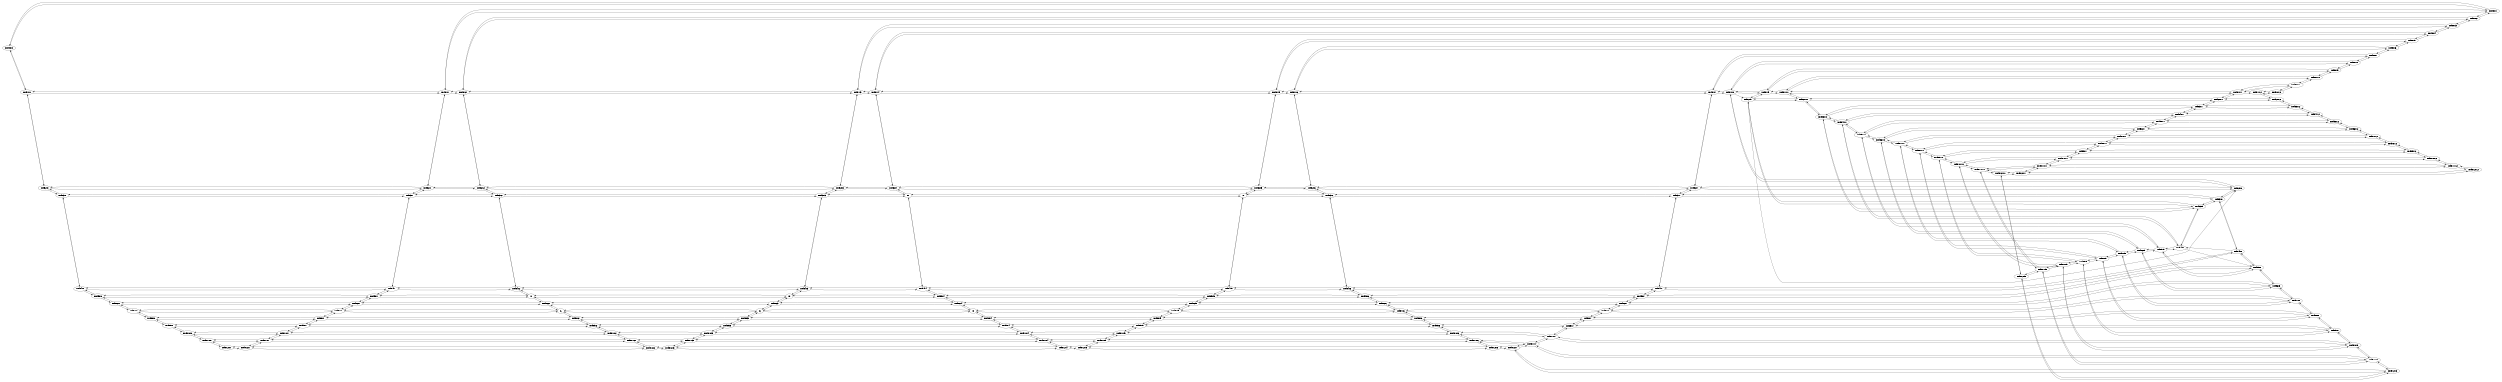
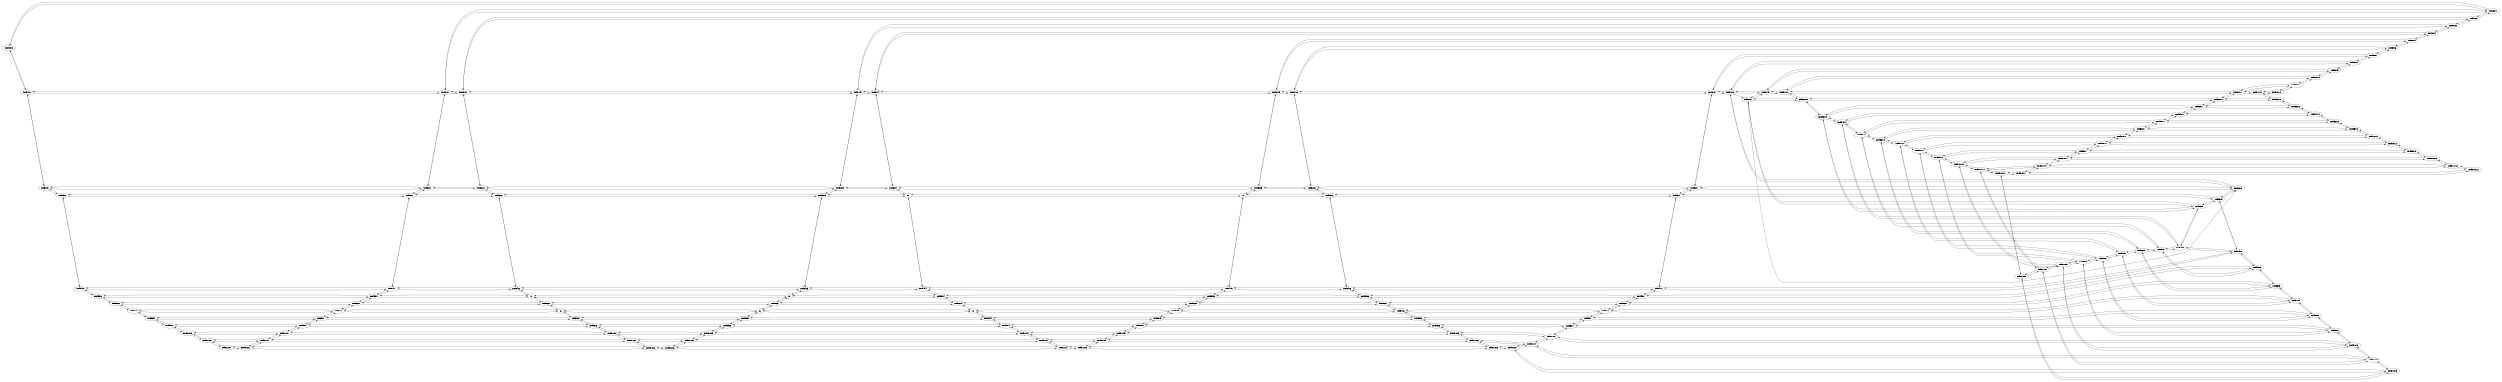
  digraph {
    rankdir=LR
    node0_0
    node1_0
    node0_1
    node1_1
    node2_0
    node0_2
    node1_2
    node2_1
    node3_0
    node0_3
    node1_3
    node2_2
    node3_1
    node0_4
    node1_4
    node2_3
    node3_2
    node0_5
    node1_5
    node2_4
    node3_3
    node0_6
    node1_6
    node2_5
    n25 [label=R]
    node0_7
    node1_7
    node2_6
    n29 [label=U]
    node0_8
    node1_8
    node2_7
    node3_6
    node0_9
    node1_9
    node2_8
    node2_9
    node3_7
    node0_10
    node1_10
    node3_8
    node0_11
    node1_11
    node2_10
    node3_9
    node0_12
    node1_12
    node2_11
    node3_10
    node2_12
    node3_11
    node3_12
    node4_0
    node4_1
    node4_2
    node4_3
    node4_4
    node4_5
    node4_6
    node4_7
    node4_8
    node4_9
    node4_10
    node4_11
    node4_12
    node5_0
    node5_1
    n68 [label=A]
    n69 [label="Ñ"]
    node5_4
    node5_5
    node5_6
    node5_7
    node5_8
    node5_9
    node5_10
    node5_11
    node5_12
    node6_0
    node6_1
    node6_2
    node6_3
    node6_4
    node6_5
    node6_6
    node6_7
    node6_8
    node6_9
    node6_10
    node6_11
    node6_12
    node7_0
    node7_1
    n94 [label=C]
    n95 [label=G]
    n96 [label=D]
    node7_5
    node7_6
    node7_7
    node7_8
    node7_9
    node7_10
    node7_11
    node7_12
    node8_0
    node8_1
    node8_2
    node8_3
    node8_4
    node8_5
    node8_6
    node8_7
    node8_8
    node8_9
    node8_10
    node8_11
    node8_12
    node9_0
    node9_1
    node9_2
    node9_3
    node9_4
    node9_5
    node9_6
    node9_7
    node9_8
    node9_9
    node9_10
    node9_11
    node9_12
    node10_0
    node10_1
    node10_2
    node10_3
    node10_4
    node10_5
    node10_6
    node10_7
    node10_8
    node10_9
    node10_10
    node10_11
    node10_12
    node11_0
    node11_1
    node11_2
    node11_3
    node11_4
    node11_5
    node11_6
    node11_7
    node11_8
    node11_9
    node11_10
    node11_11
    node11_12
    node12_0
    node12_1
    node12_2
    node12_3
    node12_4
    node12_5
    node12_6
    node12_7
    node12_8
    node12_9
    node12_10
    node12_11
    node12_12
    node0_0 -> node1_0
    node0_0 -> node0_1
    node1_0 -> node0_0
    node1_0 -> node1_1
    node1_0 -> node2_0
    node0_1 -> node0_0
    node0_1 -> node1_1
    node0_1 -> node0_2
    node1_1 -> node1_0
    node1_1 -> node0_1
    node1_1 -> node1_2
    node1_1 -> node2_1
    node2_0 -> node1_0
    node2_0 -> node2_1
    node2_0 -> node3_0
    node0_2 -> node0_1
    node0_2 -> node1_2
    node0_2 -> node0_3
    node1_2 -> node1_1
    node1_2 -> node0_2
    node1_2 -> node1_3
    node1_2 -> node2_2
    node2_1 -> node1_1
    node2_1 -> node2_0
    node2_1 -> node2_2
    node2_1 -> node3_1
    node3_0 -> node2_0
    node3_0 -> node3_1
    node3_0 -> node4_0
    node0_3 -> node0_2
    node0_3 -> node1_3
    node0_3 -> node0_4
    node1_3 -> node1_2
    node1_3 -> node0_3
    node1_3 -> node1_4
    node1_3 -> node2_3
    node2_2 -> node1_2
    node2_2 -> node2_1
    node2_2 -> node2_3
    node2_2 -> node3_2
    node3_1 -> node2_1
    node3_1 -> node3_0
    node3_1 -> node3_2
    node3_1 -> node4_1
    node0_4 -> node0_3
    node0_4 -> node1_4
    node0_4 -> node0_5
    node1_4 -> node1_3
    node1_4 -> node0_4
    node1_4 -> node1_5
    node1_4 -> node2_4
    node2_3 -> node1_3
    node2_3 -> node2_2
    node2_3 -> node2_4
    node2_3 -> node3_3
    node3_2 -> node2_2
    node3_2 -> node3_1
    node3_2 -> node3_3
    node3_2 -> node4_2
    node0_5 -> node0_4
    node0_5 -> node1_5
    node0_5 -> node0_6
    node1_5 -> node1_4
    node1_5 -> node0_5
    node1_5 -> node1_6
    node1_5 -> node2_5
    node2_4 -> node1_4
    node2_4 -> node2_3
    node2_4 -> node2_5
    node2_4 -> n25
    node3_3 -> node2_3
    node3_3 -> node3_2
    node3_3 -> n25
    node3_3 -> node4_3
    node0_6 -> node0_5
    node0_6 -> node1_6
    node0_6 -> node0_7
    node1_6 -> node1_5
    node1_6 -> node0_6
    node1_6 -> node1_7
    node1_6 -> node2_6
    node2_5 -> node1_5
    node2_5 -> node2_4
    node2_5 -> node2_6
    node2_5 -> n29
    n25 -> node2_4
    n25 -> node3_3
    n25 -> n29
    n25 -> node4_4
    node0_7 -> node0_6
    node0_7 -> node1_7
    node0_7 -> node0_8
    node1_7 -> node1_6
    node1_7 -> node0_7
    node1_7 -> node1_8
    node1_7 -> node2_7
    node2_6 -> node1_6
    node2_6 -> node2_5
    node2_6 -> node2_7
    node2_6 -> node3_6
    n29 -> node2_5
    n29 -> n25
    n29 -> node3_6
    n29 -> node4_5
    node0_8 -> node0_7
    node0_8 -> node1_8
    node0_8 -> node0_9
    node1_8 -> node1_7
    node1_8 -> node0_8
    node1_8 -> node1_9
    node1_8 -> node2_8
    node1_8 -> node2_9
    node2_7 -> node1_7
    node2_7 -> node2_6
    node2_7 -> node2_8
    node2_7 -> node3_7
    node3_6 -> node2_6
    node3_6 -> n29
    node3_6 -> node3_7
    node3_6 -> node4_6
    node0_9 -> node0_8
    node0_9 -> node1_9
    node0_9 -> node0_10
    node1_9 -> node1_8
    node1_9 -> node0_9
    node1_9 -> node2_9
    node1_9 -> node1_10
    node2_8 -> node1_8
    node2_8 -> node2_7
    node2_8 -> node3_8
    node2_9 -> node1_9
    node2_9 -> node2_8
    node2_9 -> node2_10
    node2_9 -> node3_9
    node3_7 -> node2_7
    node3_7 -> node3_6
    node3_7 -> node3_8
    node3_7 -> node4_7
    node0_10 -> node0_9
    node0_10 -> node1_10
    node0_10 -> node0_11
    node1_10 -> node1_9
    node1_10 -> node0_10
    node1_10 -> node1_11
    node1_10 -> node2_10
    node3_8 -> node2_8
    node3_8 -> node3_7
    node3_8 -> node3_9
    node3_8 -> node4_8
    node0_11 -> node0_10
    node0_11 -> node1_11
    node0_11 -> node0_12
    node1_11 -> node1_10
    node1_11 -> node0_11
    node1_11 -> node1_12
    node1_11 -> node2_11
    node2_10 -> node2_9
    node2_10 -> node1_10
    node2_10 -> node2_11
    node2_10 -> node3_10
    node3_9 -> node2_9
    node3_9 -> node3_8
    node3_9 -> node3_10
    node3_9 -> node4_9
    node0_12 -> node0_11
    node0_12 -> node1_12
    node1_12 -> node1_11
    node1_12 -> node0_12
    node1_12 -> node2_12
    node2_11 -> node1_11
    node2_11 -> node2_10
    node2_11 -> node2_12
    node2_11 -> node3_11
    node3_10 -> node2_10
    node3_10 -> node3_9
    node3_10 -> node3_11
    node3_10 -> node4_10
    node2_12 -> node1_12
    node2_12 -> node2_11
    node2_12 -> node3_12
    node3_11 -> node2_11
    node3_11 -> node3_10
    node3_11 -> node3_12
    node3_11 -> node4_11
    node3_12 -> node2_12
    node3_12 -> node3_11
    node3_12 -> node4_12
    node4_0 -> node3_0
    node4_0 -> node4_1
    node4_0 -> node5_0
    node4_1 -> node3_1
    node4_1 -> node4_0
    node4_1 -> node4_2
    node4_1 -> node5_1
    node4_2 -> node3_2
    node4_2 -> node4_1
    node4_2 -> node4_3
    node4_2 -> n68
    node4_3 -> node3_3
    node4_3 -> node4_2
    node4_3 -> node4_4
    node4_3 -> n69
    node4_4 -> n25
    node4_4 -> node4_3
    node4_4 -> node4_5
    node4_4 -> node5_4
    node4_5 -> n29
    node4_5 -> node4_4
    node4_5 -> node4_6
    node4_5 -> node5_5
    node4_6 -> node3_6
    node4_6 -> node4_5
    node4_6 -> node4_7
    node4_6 -> node5_6
    node4_7 -> node3_7
    node4_7 -> node4_6
    node4_7 -> node4_8
    node4_7 -> node5_7
    node4_8 -> node3_8
    node4_8 -> node4_7
    node4_8 -> node4_9
    node4_8 -> node5_8
    node4_9 -> node3_9
-   node4_9 -> node5_8
+   node4_9 -> node4_8
    node4_9 -> node4_10
    node4_9 -> node5_9
    node4_10 -> node3_10
    node4_10 -> node4_9
    node4_10 -> node4_11
    node4_10 -> node5_10
    node4_11 -> node3_11
    node4_11 -> node4_10
    node4_11 -> node4_12
    node4_11 -> node5_11
    node4_12 -> node3_12
    node4_12 -> node4_11
    node4_12 -> node5_12
    node5_0 -> node4_0
    node5_0 -> node5_1
    node5_0 -> node6_0
    node5_1 -> node4_1
    node5_1 -> node5_0
    node5_1 -> n68
    node5_1 -> node6_1
    n68 -> node4_2
    n68 -> node5_1
    n68 -> n69
    n68 -> node6_2
    n69 -> node4_3
    n69 -> n68
    n69 -> node5_4
    n69 -> node6_3
    node5_4 -> node4_4
    node5_4 -> n69
    node5_4 -> node5_5
    node5_4 -> node6_4
    node5_5 -> node4_5
    node5_5 -> node5_4
    node5_5 -> node5_6
    node5_5 -> node6_5
    node5_6 -> node4_6
    node5_6 -> node5_5
    node5_6 -> node5_7
    node5_6 -> node6_6
    node5_7 -> node4_7
    node5_7 -> node5_6
    node5_7 -> node5_8
    node5_7 -> node6_7
    node5_8 -> node4_8
    node5_8 -> node5_7
    node5_8 -> node5_9
    node5_8 -> node6_8
    node5_9 -> node4_9
    node5_9 -> node5_8
    node5_9 -> node5_10
    node5_9 -> node6_9
    node5_10 -> node4_10
    node5_10 -> node5_9
    node5_10 -> node5_11
    node5_10 -> node6_10
    node5_11 -> node4_11
    node5_11 -> node5_10
    node5_11 -> node5_12
    node5_11 -> node6_11
    node5_12 -> node4_12
    node5_12 -> node5_11
    node5_12 -> node6_12
    node6_0 -> node5_0
    node6_0 -> node6_1
    node6_0 -> node7_0
    node6_1 -> node5_1
    node6_1 -> node6_0
    node6_1 -> node6_2
    node6_1 -> node7_1
    node6_2 -> n68
    node6_2 -> node6_1
    node6_2 -> node6_3
    node6_2 -> n94
    node6_3 -> n69
    node6_3 -> node6_2
    node6_3 -> node6_4
    node6_3 -> n95
    node6_4 -> node5_4
    node6_4 -> node6_3
    node6_4 -> node6_5
    node6_4 -> n96
    node6_5 -> node5_5
    node6_5 -> node6_4
    node6_5 -> node6_6
    node6_5 -> node7_5
    node6_6 -> node5_6
    node6_6 -> node6_5
    node6_6 -> node6_7
    node6_6 -> node7_6
    node6_7 -> node5_7
    node6_7 -> node6_6
    node6_7 -> node6_8
    node6_7 -> node7_7
    node6_8 -> node5_8
    node6_8 -> node6_7
    node6_8 -> node6_9
    node6_8 -> node7_8
    node6_9 -> node5_9
    node6_9 -> node6_8
    node6_9 -> node6_10
    node6_9 -> node7_9
    node6_10 -> node5_10
    node6_10 -> node6_9
    node6_10 -> node6_11
    node6_10 -> node7_10
    node6_11 -> node5_11
    node6_11 -> node6_10
    node6_11 -> node6_12
    node6_11 -> node7_11
    node6_12 -> node5_12
    node6_12 -> node6_11
    node6_12 -> node7_12
    node7_0 -> node6_0
    node7_0 -> node7_1
    node7_0 -> node8_0
    node7_1 -> node6_1
    node7_1 -> node7_0
    node7_1 -> n94
    node7_1 -> node8_1
    n94 -> node6_2
    n94 -> node7_1
    n94 -> n95
    n94 -> node8_2
    n95 -> node6_3
    n95 -> n94
    n95 -> n96
    n95 -> node8_3
    n96 -> node6_4
    n96 -> n95
    n96 -> node7_5
    n96 -> node8_4
    node7_5 -> node6_5
    node7_5 -> n96
    node7_5 -> node7_6
    node7_5 -> node8_5
    node7_6 -> node6_6
    node7_6 -> node7_5
    node7_6 -> node7_7
    node7_6 -> node8_6
    node7_7 -> node6_7
    node7_7 -> node7_6
    node7_7 -> node7_8
    node7_7 -> node8_7
    node7_8 -> node6_8
    node7_8 -> node7_7
    node7_8 -> node7_9
    node7_8 -> node8_8
    node7_9 -> node6_9
    node7_9 -> node7_8
    node7_9 -> node7_10
    node7_9 -> node8_9
    node7_10 -> node6_10
    node7_10 -> node7_9
    node7_10 -> node7_11
    node7_10 -> node8_10
    node7_11 -> node6_11
    node7_11 -> node7_10
    node7_11 -> node7_12
    node7_11 -> node8_11
    node7_12 -> node6_12
    node7_12 -> node7_11
    node7_12 -> node8_12
    node8_0 -> node7_0
    node8_0 -> node8_1
    node8_0 -> node9_0
    node8_1 -> node7_1
    node8_1 -> node8_0
    node8_1 -> node8_2
    node8_1 -> node9_1
    node8_2 -> n94
    node8_2 -> node8_1
    node8_2 -> node8_3
    node8_2 -> node9_2
    node8_3 -> n95
    node8_3 -> node8_2
    node8_3 -> node8_4
    node8_3 -> node9_3
    node8_4 -> n96
    node8_4 -> node8_3
    node8_4 -> node8_5
    node8_4 -> node9_4
    node8_5 -> node7_5
    node8_5 -> node8_4
    node8_5 -> node8_6
    node8_5 -> node9_5
    node8_6 -> node7_6
    node8_6 -> node8_5
    node8_6 -> node8_7
    node8_6 -> node9_6
    node8_7 -> node7_7
    node8_7 -> node8_6
    node8_7 -> node8_8
    node8_7 -> node9_7
    node8_8 -> node7_8
    node8_8 -> node8_7
    node8_8 -> node8_9
    node8_8 -> node9_8
    node8_9 -> node7_9
    node8_9 -> node8_8
    node8_9 -> node8_10
    node8_9 -> node9_9
    node8_10 -> node7_10
    node8_10 -> node8_9
    node8_10 -> node8_11
    node8_10 -> node9_10
    node8_11 -> node7_11
    node8_11 -> node8_10
    node8_11 -> node8_12
    node8_11 -> node9_11
    node8_12 -> node7_12
    node8_12 -> node8_11
    node8_12 -> node9_12
    node9_0 -> node8_0
    node9_0 -> node9_1
    node9_0 -> node10_0
    node9_1 -> node8_1
    node9_1 -> node9_0
    node9_1 -> node9_2
    node9_1 -> node10_1
    node9_2 -> node8_2
    node9_2 -> node9_1
    node9_2 -> node9_3
    node9_2 -> node10_2
    node9_3 -> node8_3
    node9_3 -> node9_2
    node9_3 -> node9_4
    node9_3 -> node10_3
    node9_4 -> node8_4
    node9_4 -> node9_3
    node9_4 -> node9_5
    node9_4 -> node10_4
    node9_5 -> node8_5
    node9_5 -> node9_4
    node9_5 -> node9_6
    node9_5 -> node10_5
    node9_6 -> node8_6
    node9_6 -> node9_5
    node9_6 -> node9_7
    node9_6 -> node10_6
    node9_7 -> node8_7
    node9_7 -> node9_6
    node9_7 -> node9_8
    node9_7 -> node10_7
    node9_8 -> node8_8
    node9_8 -> node9_7
    node9_8 -> node9_9
    node9_8 -> node10_8
    node9_9 -> node8_9
    node9_9 -> node9_8
    node9_9 -> node9_10
    node9_9 -> node10_9
    node9_10 -> node8_10
    node9_10 -> node9_9
    node9_10 -> node9_11
    node9_10 -> node10_10
    node9_11 -> node8_11
    node9_11 -> node9_10
    node9_11 -> node9_12
    node9_11 -> node10_11
    node9_12 -> node8_12
    node9_12 -> node9_11
    node9_12 -> node10_12
    node10_0 -> node9_0
    node10_0 -> node10_1
    node10_0 -> node11_0
    node10_1 -> node9_1
    node10_1 -> node10_0
    node10_1 -> node10_2
    node10_1 -> node11_1
    node10_2 -> node9_2
    node10_2 -> node10_1
    node10_2 -> node10_3
    node10_2 -> node11_2
    node10_3 -> node9_3
    node10_3 -> node10_2
    node10_3 -> node10_4
    node10_3 -> node11_3
    node10_4 -> node9_4
    node10_4 -> node10_3
    node10_4 -> node10_5
    node10_4 -> node11_4
    node10_5 -> node9_5
    node10_5 -> node10_4
    node10_5 -> node10_6
    node10_5 -> node11_5
    node10_6 -> node9_6
    node10_6 -> node10_5
    node10_6 -> node10_7
    node10_6 -> node11_6
    node10_7 -> node9_7
    node10_7 -> node10_6
    node10_7 -> node10_8
    node10_7 -> node11_7
    node10_8 -> node9_8
    node10_8 -> node10_7
    node10_8 -> node10_9
    node10_8 -> node11_8
    node10_9 -> node9_9
    node10_9 -> node10_8
    node10_9 -> node10_10
    node10_9 -> node11_9
    node10_10 -> node9_10
    node10_10 -> node10_9
    node10_10 -> node10_11
    node10_10 -> node11_10
    node10_11 -> node9_11
    node10_11 -> node10_10
    node10_11 -> node10_12
    node10_11 -> node11_11
    node10_12 -> node9_12
    node10_12 -> node10_11
    node10_12 -> node11_12
    node11_0 -> node10_0
    node11_0 -> node11_1
    node11_0 -> node12_0
    node11_1 -> node10_1
    node11_1 -> node11_0
    node11_1 -> node11_2
    node11_1 -> node12_1
    node11_2 -> node10_2
    node11_2 -> node11_1
    node11_2 -> node11_3
    node11_2 -> node12_2
    node11_3 -> node10_3
    node11_3 -> node11_2
    node11_3 -> node11_4
    node11_3 -> node12_3
    node11_4 -> node10_4
    node11_4 -> node11_3
    node11_4 -> node11_5
    node11_4 -> node12_4
    node11_5 -> node10_5
    node11_5 -> node11_4
    node11_5 -> node11_6
    node11_5 -> node12_5
    node11_6 -> node10_6
    node11_6 -> node11_5
    node11_6 -> node11_7
    node11_6 -> node12_6
    node11_7 -> node10_7
    node11_7 -> node11_6
    node11_7 -> node11_8
    node11_7 -> node12_7
    node11_8 -> node10_8
    node11_8 -> node11_7
    node11_8 -> node11_9
    node11_8 -> node12_8
    node11_9 -> node10_9
    node11_9 -> node11_8
    node11_9 -> node11_10
    node11_9 -> node12_9
    node11_10 -> node10_10
    node11_10 -> node11_9
    node11_10 -> node11_11
    node11_10 -> node12_10
    node11_11 -> node10_11
    node11_11 -> node11_10
    node11_11 -> node11_12
    node11_11 -> node12_11
    node11_12 -> node10_12
    node11_12 -> node11_11
    node11_12 -> node12_12
    node12_0 -> node11_0
    node12_0 -> node12_1
    node12_1 -> node11_1
    node12_1 -> node12_0
    node12_1 -> node12_2
    node12_2 -> node11_2
    node12_2 -> node12_1
    node12_2 -> node12_3
    node12_3 -> node11_3
    node12_3 -> node12_2
    node12_3 -> node12_4
    node12_4 -> node11_4
    node12_4 -> node12_3
    node12_4 -> node12_5
    node12_5 -> node11_5
    node12_5 -> node12_4
    node12_5 -> node12_6
    node12_6 -> node11_6
    node12_6 -> node12_5
    node12_6 -> node12_7
    node12_7 -> node11_7
    node12_7 -> node12_6
    node12_7 -> node12_8
    node12_8 -> node11_8
    node12_8 -> node12_7
    node12_8 -> node12_9
    node12_9 -> node11_9
    node12_9 -> node12_8
    node12_9 -> node12_10
    node12_10 -> node11_10
    node12_10 -> node12_9
    node12_10 -> node12_11
    node12_11 -> node11_11
    node12_11 -> node12_10
    node12_11 -> node12_12
    node12_12 -> node11_12
    node12_12 -> node12_11
  }
